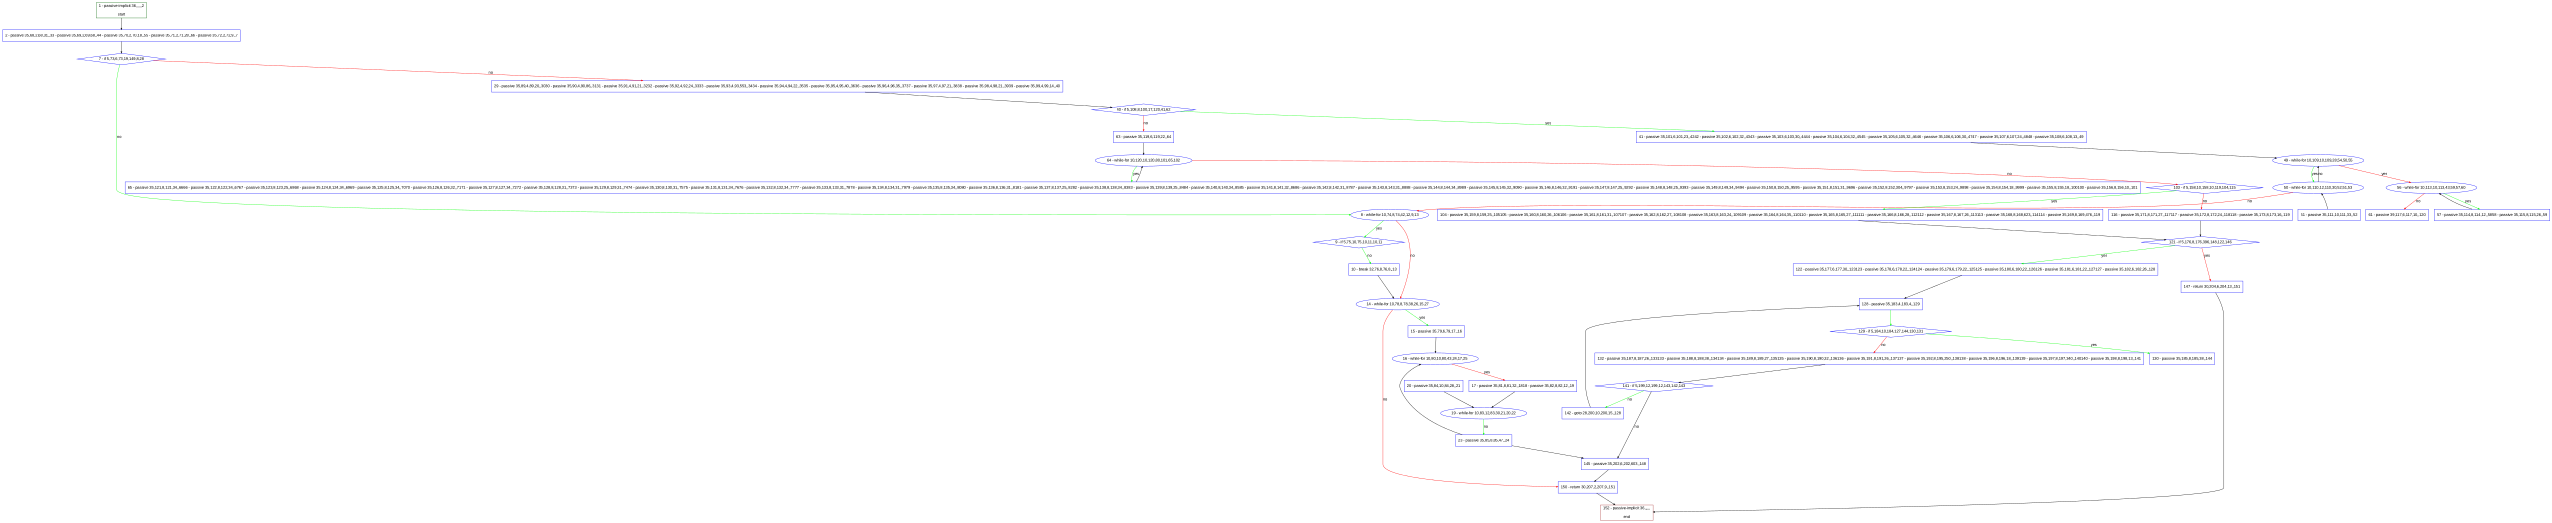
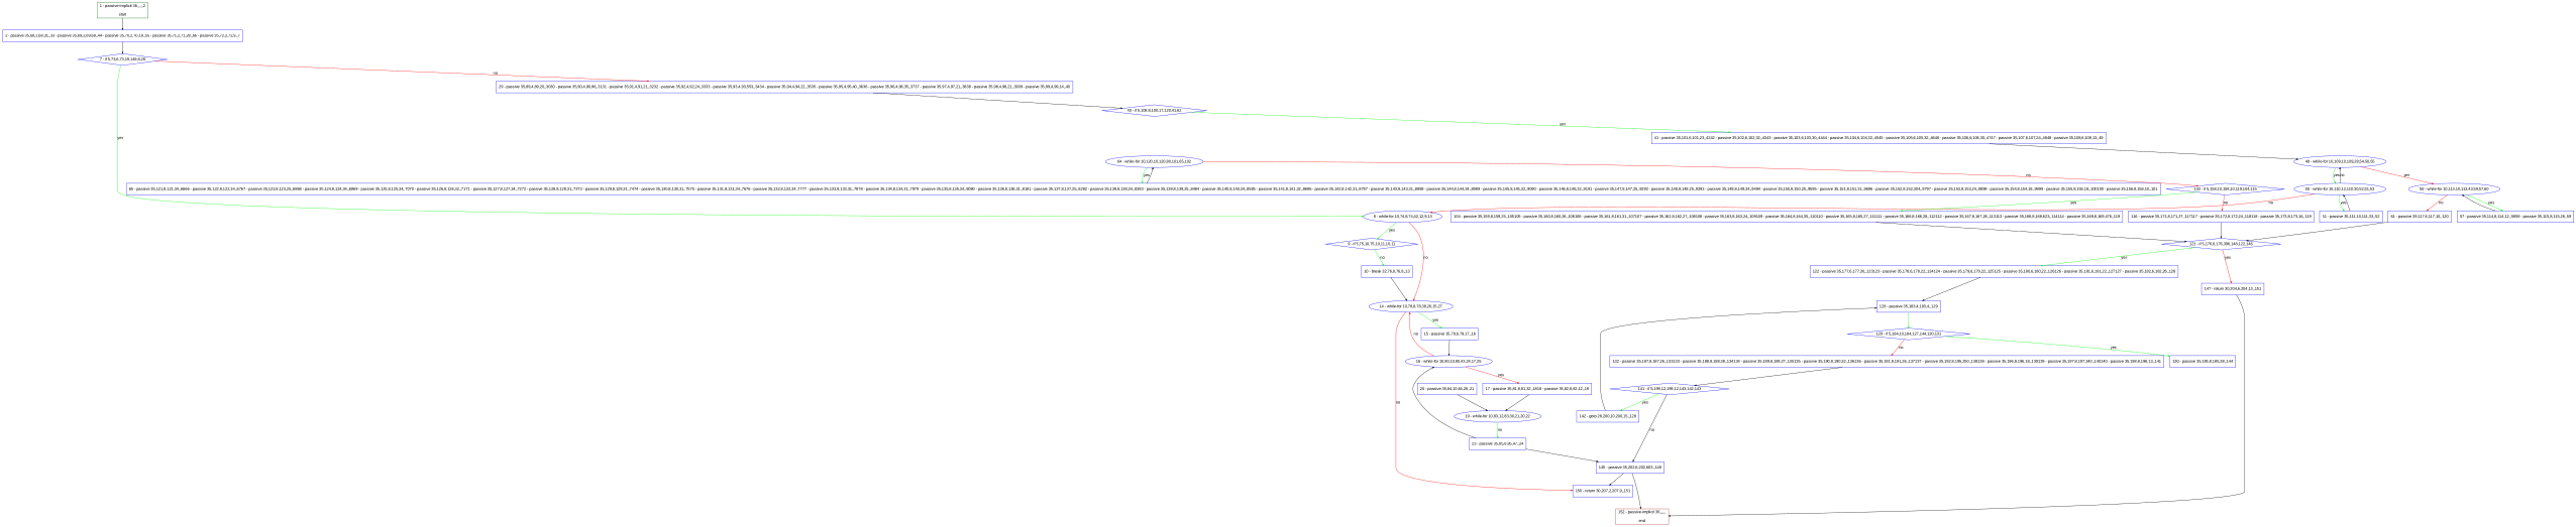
  digraph {
    bgcolor=white
    compound=true
    fillcolor="#FFFFCC"
    fontname=Arial
    fontsize=12
    pack=true
    packmode=clust
    style="rounded,filled"
    node [color="#0000ff" compound=true fillcolor="#ffffff" fixedsize=false fontname=Arial fontsize=12 node_initialized=no shape=box style=filled]
    edge [arrowhead=normal arrowsize=0.5 arrowtail=none color="#000000" compound=true dir=forward fontcolor=black fontname=Arial fontsize=12]
    n1 [label="2 - passive 35,68,2,68,31,,33 - passive 35,69,2,69,68,,44 - passive 35,70,2,70,18,,55 - passive 35,71,2,71,28,,66 - passive 35,72,2,72,9,,7"]
    n2 [label="7 - if 5,73,6,73,19,149,8,28" shape=diamond]
    n3 [label="8 - while-for 10,74,8,74,42,12,9,13" shape=oval]
    n4 [label="29 - passive 35,89,4,89,20,,3030 - passive 35,90,4,90,86,,3131 - passive 35,91,4,91,21,,3232 - passive 35,92,4,92,24,,3333 - passive 35,93,4,93,553,,3434 - passive 35,94,4,94,22,,3535 - passive 35,95,4,95,40,,3636 - passive 35,96,4,96,35,,3737 - passive 35,97,4,97,21,,3838 - passive 35,98,4,98,21,,3939 - passive 35,99,4,99,14,,40"]
    n5 [color="#006400" label="1 - passive-implicit 36,,,,,,2\n\nstart"]
    n6 [label="9 - if 5,75,10,75,10,11,10,11" shape=diamond]
    n7 [label="14 - while-for 10,78,8,78,38,26,15,27" shape=oval]
    n8 [label="40 - if 5,108,8,100,17,120,41,62" shape=diamond]
    n9 [label="10 - break 32,76,8,76,8,,13"]
    n10 [label="15 - passive 35,79,6,79,17,,16"]
    n11 [label="150 - return 30,207,2,207,9,,151"]
    n12 [label="41 - passive 35,101,6,101,23,,4242 - passive 35,102,6,102,32,,4343 - passive 35,103,6,103,30,,4444 - passive 35,104,6,104,32,,4545 - passive 35,105,6,105,32,,4646 - passive 35,106,6,106,30,,4747 - passive 35,107,6,107,24,,4848 - passive 35,108,6,108,13,,49"]
-   n13 [label="63 - passive 35,119,6,119,22,,64"]
    n14 [label="16 - while-for 10,80,10,80,43,24,17,25" shape=oval]
    n15 [color="#a52a2a" label="152 - passive-implicit 36,,,,,,\n\nend"]
    n16 [label="17 - passive 35,81,8,81,32,,1818 - passive 35,82,8,82,12,,19"]
    n17 [label="19 - while-for 10,83,12,83,30,21,20,22" shape=oval]
    n18 [label="23 - passive 35,85,8,85,47,,24"]
    n19 [label="20 - passive 35,84,10,84,28,,21"]
    n20 [label="145 - passive 35,202,6,202,603,,148"]
    n21 [label="49 - while-for 10,109,10,109,28,54,50,55" shape=oval]
    n22 [label="64 - while-for 10,120,10,120,80,101,65,102" shape=oval]
    n23 [label="50 - while-for 10,110,12,110,30,52,51,53" shape=oval]
    n24 [label="56 - while-for 10,113,10,113,43,59,57,60" shape=oval]
    n25 [label="65 - passive 35,121,8,121,34,,6666 - passive 35,122,8,122,34,,6767 - passive 35,123,8,123,25,,6868 - passive 35,124,8,124,34,,6969 - passive 35,125,8,125,34,,7070 - passive 35,126,8,126,32,,7171 - passive 35,127,8,127,34,,7272 - passive 35,128,8,128,31,,7373 - passive 35,129,8,129,31,,7474 - passive 35,130,8,130,31,,7575 - passive 35,131,8,131,34,,7676 - passive 35,132,8,132,34,,7777 - passive 35,133,8,133,31,,7878 - passive 35,134,8,134,31,,7979 - passive 35,135,8,135,34,,8080 - passive 35,136,8,136,31,,8181 - passive 35,137,8,137,25,,8282 - passive 35,138,8,138,34,,8383 - passive 35,139,8,139,25,,8484 - passive 35,140,8,140,34,,8585 - passive 35,141,8,141,32,,8686 - passive 35,142,8,142,31,,8787 - passive 35,143,8,143,31,,8888 - passive 35,144,8,144,34,,8989 - passive 35,145,8,145,32,,9090 - passive 35,146,8,146,32,,9191 - passive 35,147,8,147,25,,9292 - passive 35,148,8,148,25,,9393 - passive 35,149,8,149,34,,9494 - passive 35,150,8,150,25,,9595 - passive 35,151,8,151,31,,9696 - passive 35,152,8,152,304,,9797 - passive 35,153,8,153,24,,9898 - passive 35,154,8,154,18,,9999 - passive 35,155,8,155,18,,100100 - passive 35,156,8,156,10,,101"]
    n26 [label="103 - if 5,158,10,158,10,119,104,115" shape=diamond]
    n27 [label="51 - passive 35,111,10,111,33,,52"]
    n28 [label="57 - passive 35,114,8,114,12,,5858 - passive 35,115,8,115,26,,59"]
    n29 [label="61 - passive 39,117,6,117,10,,120"]
    n30 [label="121 - if 5,176,8,176,396,148,122,146" shape=diamond]
    n31 [label="122 - passive 35,177,6,177,30,,123123 - passive 35,178,6,178,22,,124124 - passive 35,179,6,179,22,,125125 - passive 35,180,6,180,22,,126126 - passive 35,181,6,181,22,,127127 - passive 35,182,6,182,26,,128"]
    n32 [label="147 - return 30,204,6,204,13,,151"]
    n33 [label="128 - passive 35,183,4,183,4,,129"]
    n34 [label="104 - passive 35,159,8,159,25,,105105 - passive 35,160,8,160,26,,106106 - passive 35,161,8,161,31,,107107 - passive 35,162,8,162,27,,108108 - passive 35,163,8,163,24,,109109 - passive 35,164,8,164,35,,110110 - passive 35,165,8,165,27,,111111 - passive 35,166,8,166,28,,112112 - passive 35,167,8,167,26,,113113 - passive 35,168,8,168,623,,114114 - passive 35,169,8,169,476,,119"]
    n35 [label="116 - passive 35,171,8,171,27,,117117 - passive 35,172,8,172,24,,118118 - passive 35,173,8,173,16,,119"]
    n36 [label="129 - if 5,184,10,184,127,144,130,131" shape=diamond]
    n37 [label="130 - passive 35,185,8,185,38,,144"]
    n38 [label="132 - passive 35,187,8,187,26,,133133 - passive 35,188,8,188,38,,134134 - passive 35,189,8,189,27,,135135 - passive 35,190,8,190,32,,136136 - passive 35,191,8,191,26,,137137 - passive 35,192,8,195,250,,138138 - passive 35,196,8,196,18,,139139 - passive 35,197,8,197,340,,140140 - passive 35,198,8,198,13,,141"]
    n39 [label="141 - if 5,199,12,199,12,143,142,143" shape=diamond]
    n40 [label="142 - goto 28,200,10,200,15,,128"]
    n1 -> n2
-   n2 -> n3 [color="#00ff00" label=no]
+   n2 -> n3 [color="#00ff00" label=yes]
    n2 -> n4 [color="#ff0000" label=no]
    n3 -> n6 [color="#00ff00" label=yes]
    n3 -> n7 [color="#ff0000" label=no]
    n4 -> n8
    n5 -> n1
    n6 -> n9 [color="#00ff00" label=no]
    n7 -> n10 [color="#00ff00" label=yes]
    n7 -> n11 [color="#ff0000" label=no]
    n8 -> n12 [color="#00ff00" label=yes]
-   n8 -> n13 [color="#ff0000" label=no]
    n9 -> n7
    n10 -> n14
-   n11 -> n15
+   n20 -> n15
    n12 -> n21
-   n13 -> n22
+   n14 -> n7 [color="#ff0000" label=no]
    n14 -> n16 [color="#ff0000" label=yes]
    n16 -> n17
    n17 -> n18 [color="#00ff00" label=no]
    n18 -> n14
    n18 -> n20
    n19 -> n17
    n20 -> n11
    n21 -> n23 [color="#00ff00" label=yes]
    n21 -> n24 [color="#ff0000" label=yes]
    n22 -> n25 [color="#00ff00" label=yes]
    n22 -> n26 [color="#ff0000" label=no]
    n23 -> n3 [color="#ff0000" label=no]
    n23 -> n21 [label=no]
+   n23 -> n27 [color="#00ff00" label=yes]
    n24 -> n28 [color="#00ff00" label=yes]
    n24 -> n29 [color="#ff0000" label=no]
    n25 -> n22
    n26 -> n34 [color="#00ff00" label=yes]
    n26 -> n35 [color="#ff0000" label=no]
    n27 -> n23
    n28 -> n24
+   n29 -> n30
    n30 -> n31 [color="#00ff00" label=yes]
    n30 -> n32 [color="#ff0000" label=yes]
    n31 -> n33
    n32 -> n15
    n33 -> n36 [color="#00ff00"]
    n34 -> n30
    n35 -> n30
    n36 -> n37 [color="#00ff00" label=yes]
    n36 -> n38 [color="#ff0000" label=no]
    n38 -> n39
    n39 -> n20 [label=no]
-   n39 -> n40 [color="#00ff00" label=no]
+   n39 -> n40 [color="#00ff00" label=yes]
    n40 -> n33
  }
